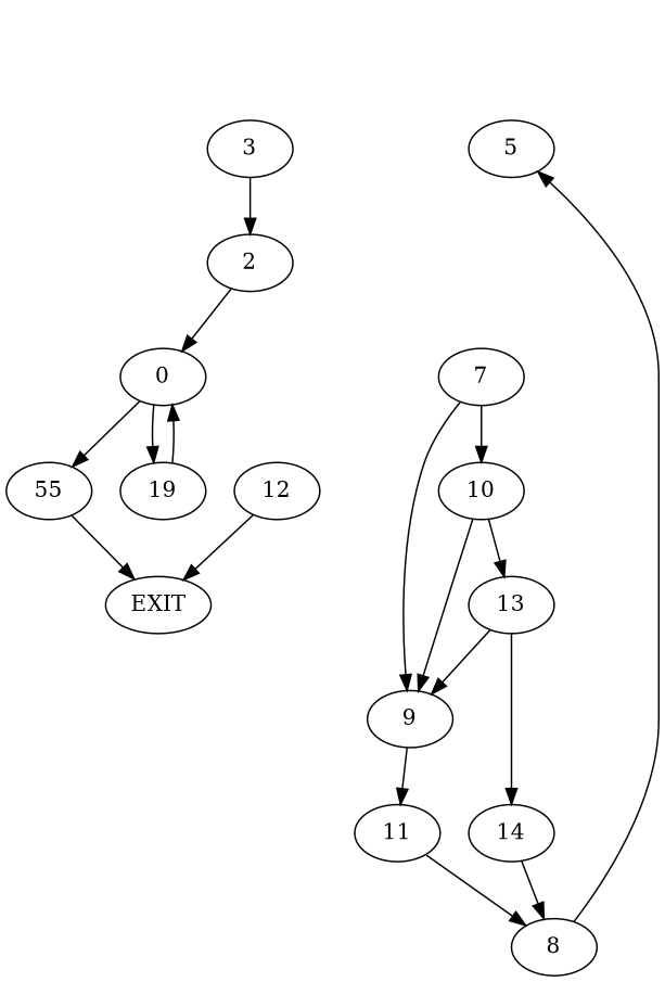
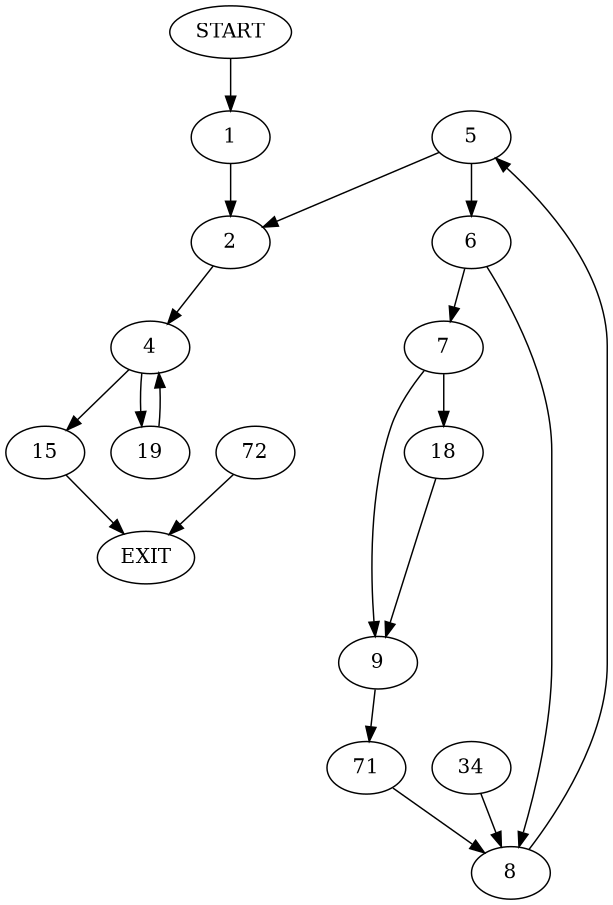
  digraph {
-   1 [label=3]
+   n1 [label=START]
+   1
    2
    n4 [label=EXIT]
-   4 [label=0]
-   15 [label=55]
+   4
+   15
    n7 [label=19]
    5
+   6
    7
    8
    9
-   10
-   11
-   13
-   12
-   14
+   10 [label=18]
+   11 [label=71]
+   12 [label=72]
+   14 [label=34]
+   n1 -> 1
    1 -> 2
    2 -> 4
    4 -> 15
    4 -> n7
    15 -> n4
    n7 -> 4
+   5 -> 2
+   5 -> 6
+   6 -> 7
+   6 -> 8
    7 -> 9
    7 -> 10
    8 -> 5
    9 -> 11
    10 -> 9
-   10 -> 13
    11 -> 8
-   13 -> 9
-   13 -> 14
    12 -> n4
    14 -> 8
  }
